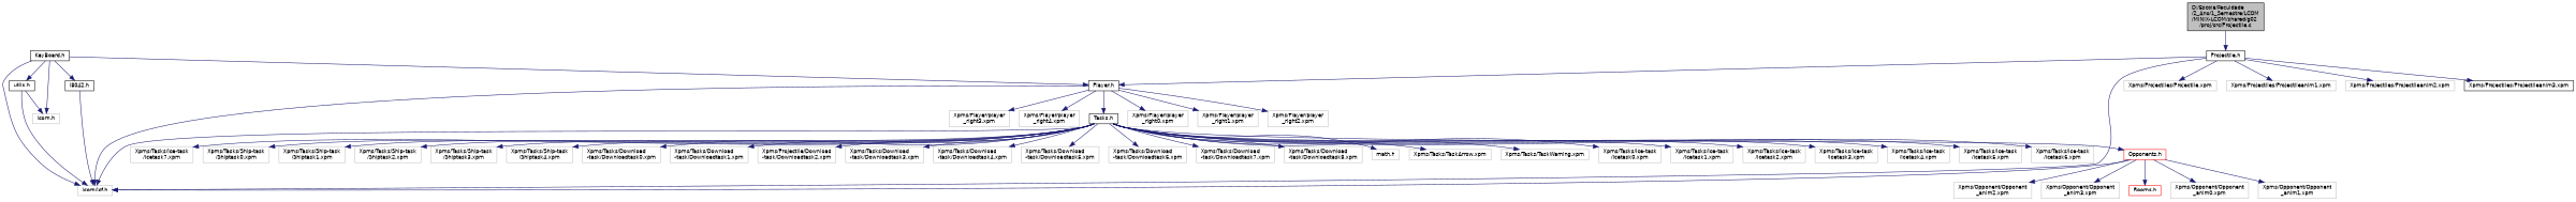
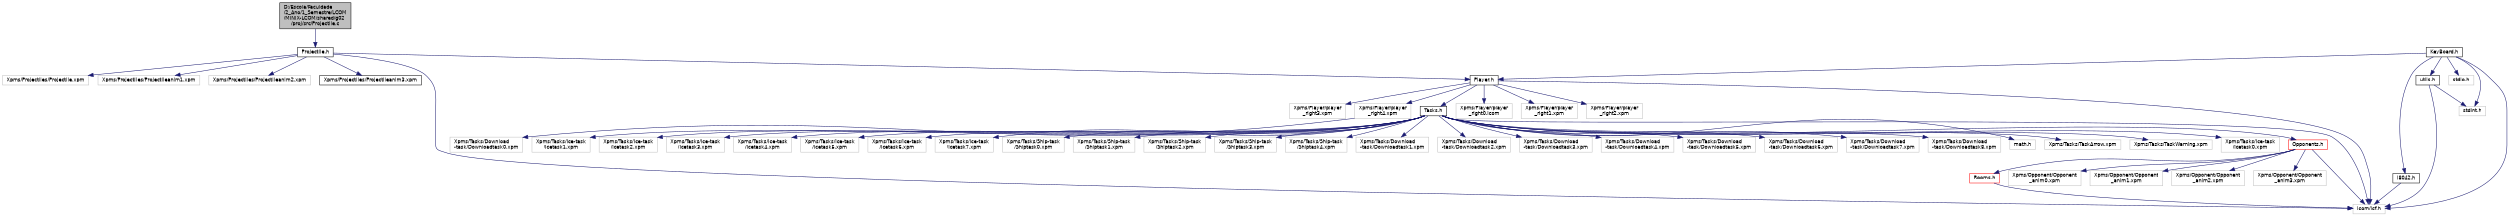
  digraph {
    fontname="DejaVu Sans"
    node [color=grey75 fillcolor=white fontname="DejaVu Sans" fontsize=10 shape=record style=filled]
    edge [color=midnightblue fontname="DejaVu Sans" fontsize=10 labelfontname=Helvetica labelfontsize=10 style=solid]
    n1 [color=black fillcolor=grey75 fontcolor=black height=0.2 label="D:/Escola/Faculdade\l/2_Ano/1_Semestre/LCOM\l/MINIX-LCOM/shared/g02\l/proj/src/Projectile.c" width=0.4]
    n2 [color=black height=0.2 label="Projectile.h" width=0.4]
    n3 [height=0.2 label="lcom/lcf.h" width=0.4]
    n4 [color=black height=0.2 label="Player.h" width=0.4]
    n5 [height=0.2 label="Xpms/Projectiles/Projectile.xpm" width=0.4]
    n6 [height=0.2 label="Xpms/Projectiles/Projectileanim1.xpm" width=0.4]
    n7 [height=0.2 label="Xpms/Projectiles/Projectileanim2.xpm" width=0.4]
    n8 [color=black height=0.2 label="Xpms/Projectiles/Projectileanim3.xpm" width=0.4]
    n9 [color=black height=0.2 label="Tasks.h" width=0.4]
-   n10 [height=0.2 label="Xpms/Player/player\l_right0.xpm" width=0.4]
+   n10 [height=0.2 label="Xpms/Player/player\l_right0.lcom" width=0.4]
    n11 [height=0.2 label="Xpms/Player/player\l_right1.xpm" width=0.4]
    n12 [height=0.2 label="Xpms/Player/player\l_right2.xpm" width=0.4]
    n13 [height=0.2 label="Xpms/Player/player\l_right3.xpm" width=0.4]
    n14 [height=0.2 label="Xpms/Player/player\l_right4.xpm" width=0.4]
    n15 [color=black height=0.2 label="KeyBoard.h" width=0.4]
-   n16 [height=0.2 label="lcom.h" width=0.4]
+   n16 [height=0.2 label="stdint.h" width=0.4]
+   n17 [height=0.2 label="stdio.h" width=0.4]
    n18 [color=black height=0.2 label="i8042.h" width=0.4]
    n19 [color=black height=0.2 label="utils.h" width=0.4]
    n20 [height=0.2 label="math.h" width=0.4]
    n21 [color=red height=0.2 label="Opponents.h" width=0.4]
    n22 [height=0.2 label="Xpms/Tasks/TaskArrow.xpm" width=0.4]
    n23 [height=0.2 label="Xpms/Tasks/TaskWarning.xpm" width=0.4]
    n24 [height=0.2 label="Xpms/Tasks/Ice-task\l/Icetask0.xpm" width=0.4]
    n25 [height=0.2 label="Xpms/Tasks/Ice-task\l/Icetask1.xpm" width=0.4]
    n26 [height=0.2 label="Xpms/Tasks/Ice-task\l/Icetask2.xpm" width=0.4]
    n27 [height=0.2 label="Xpms/Tasks/Ice-task\l/Icetask3.xpm" width=0.4]
    n28 [height=0.2 label="Xpms/Tasks/Ice-task\l/Icetask4.xpm" width=0.4]
    n29 [height=0.2 label="Xpms/Tasks/Ice-task\l/Icetask5.xpm" width=0.4]
    n30 [height=0.2 label="Xpms/Tasks/Ice-task\l/Icetask6.xpm" width=0.4]
    n31 [height=0.2 label="Xpms/Tasks/Ice-task\l/Icetask7.xpm" width=0.4]
    n32 [height=0.2 label="Xpms/Tasks/Ship-task\l/Shiptask0.xpm" width=0.4]
    n33 [height=0.2 label="Xpms/Tasks/Ship-task\l/Shiptask1.xpm" width=0.4]
    n34 [height=0.2 label="Xpms/Tasks/Ship-task\l/Shiptask2.xpm" width=0.4]
    n35 [height=0.2 label="Xpms/Tasks/Ship-task\l/Shiptask3.xpm" width=0.4]
    n36 [height=0.2 label="Xpms/Tasks/Ship-task\l/Shiptask4.xpm" width=0.4]
    n37 [height=0.2 label="Xpms/Tasks/Download\l-task/Downloadtask0.xpm" width=0.4]
    n38 [height=0.2 label="Xpms/Tasks/Download\l-task/Downloadtask1.xpm" width=0.4]
-   n39 [height=0.2 label="Xpms/Projectile/Download\l-task/Downloadtask2.xpm" width=0.4]
+   n39 [height=0.2 label="Xpms/Tasks/Download\l-task/Downloadtask2.xpm" width=0.4]
    n40 [height=0.2 label="Xpms/Tasks/Download\l-task/Downloadtask3.xpm" width=0.4]
    n41 [height=0.2 label="Xpms/Tasks/Download\l-task/Downloadtask4.xpm" width=0.4]
    n42 [height=0.2 label="Xpms/Tasks/Download\l-task/Downloadtask5.xpm" width=0.4]
    n43 [height=0.2 label="Xpms/Tasks/Download\l-task/Downloadtask6.xpm" width=0.4]
    n44 [height=0.2 label="Xpms/Tasks/Download\l-task/Downloadtask7.xpm" width=0.4]
    n45 [height=0.2 label="Xpms/Tasks/Download\l-task/Downloadtask8.xpm" width=0.4]
    n46 [color=red height=0.2 label="Rooms.h" width=0.4]
    n47 [height=0.2 label="Xpms/Opponent/Opponent\l_anim0.xpm" width=0.4]
    n48 [height=0.2 label="Xpms/Opponent/Opponent\l_anim1.xpm" width=0.4]
    n49 [height=0.2 label="Xpms/Opponent/Opponent\l_anim2.xpm" width=0.4]
    n50 [height=0.2 label="Xpms/Opponent/Opponent\l_anim3.xpm" width=0.4]
    n1 -> n2
    n2 -> n3
    n2 -> n4
    n2 -> n5
    n2 -> n6
    n2 -> n7
    n2 -> n8
    n4 -> n3
    n4 -> n9
    n4 -> n10
    n4 -> n11
    n4 -> n12
    n4 -> n13
    n4 -> n14
    n9 -> n3
    n9 -> n20
    n9 -> n21
    n9 -> n22
    n9 -> n23
    n9 -> n24
    n9 -> n25
    n9 -> n26
    n9 -> n27
    n9 -> n28
    n9 -> n29
    n9 -> n30
    n9 -> n31
    n9 -> n32
    n9 -> n33
    n9 -> n34
    n9 -> n35
    n9 -> n36
-   n9 -> n37
+   n14 -> n37
    n9 -> n38
    n9 -> n39
    n9 -> n40
    n9 -> n41
    n9 -> n42
    n9 -> n43
    n9 -> n44
    n9 -> n45
    n15 -> n3
    n15 -> n4
    n15 -> n16
+   n15 -> n17
    n15 -> n18
    n15 -> n19
    n18 -> n3
    n19 -> n3
    n19 -> n16
    n21 -> n3
    n21 -> n46
    n21 -> n47
    n21 -> n48
    n21 -> n49
    n21 -> n50
+   n46 -> n3
  }
